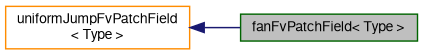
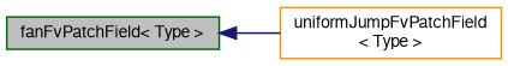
  digraph {
    rankdir=LR
    node [fontname=FreeSans fontsize=10 shape=record]
    n1 [color=darkgreen fillcolor=grey75 fontcolor=black height=0.2 label="fanFvPatchField\< Type \>" style=filled width=0.4]
    n2 [color=darkorange height=0.2 label="uniformJumpFvPatchField\l\< Type \>" width=0.4]
-   n2 -> n1 [color=midnightblue dir=back fontname=FreeSans fontsize=10 labelfontname=FreeSans labelfontsize=10 style=solid]
+   n1 -> n2 [color=midnightblue dir=back fontname=FreeSans fontsize=10 labelfontname=FreeSans labelfontsize=10 style=solid]
  }
